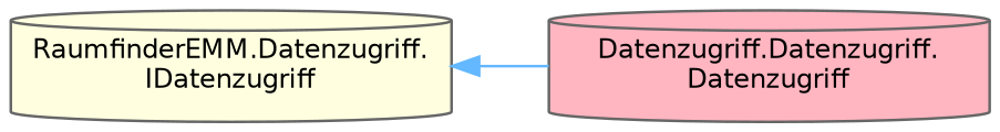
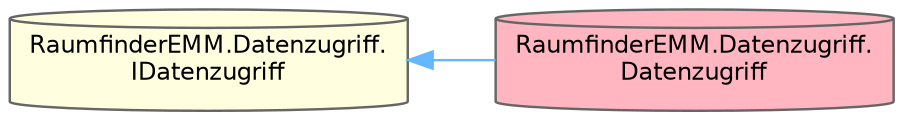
  digraph {
    rankdir=LR
    node [color=grey40 fontname=Helvetica fontsize=10 shape=cylinder style=filled]
    n1 [fillcolor=lightyellow height=0.2 label="RaumfinderEMM.Datenzugriff.\lIDatenzugriff" width=0.4]
-   n2 [fillcolor=lightpink height=0.2 label="Datenzugriff.Datenzugriff.\lDatenzugriff" width=0.4]
+   n2 [fillcolor=lightpink height=0.2 label="RaumfinderEMM.Datenzugriff.\lDatenzugriff" width=0.4]
    n1 -> n2 [color=steelblue1 dir=back fontname=Helvetica fontsize=10 labelfontname=Helvetica labelfontsize=10 style=solid]
  }
